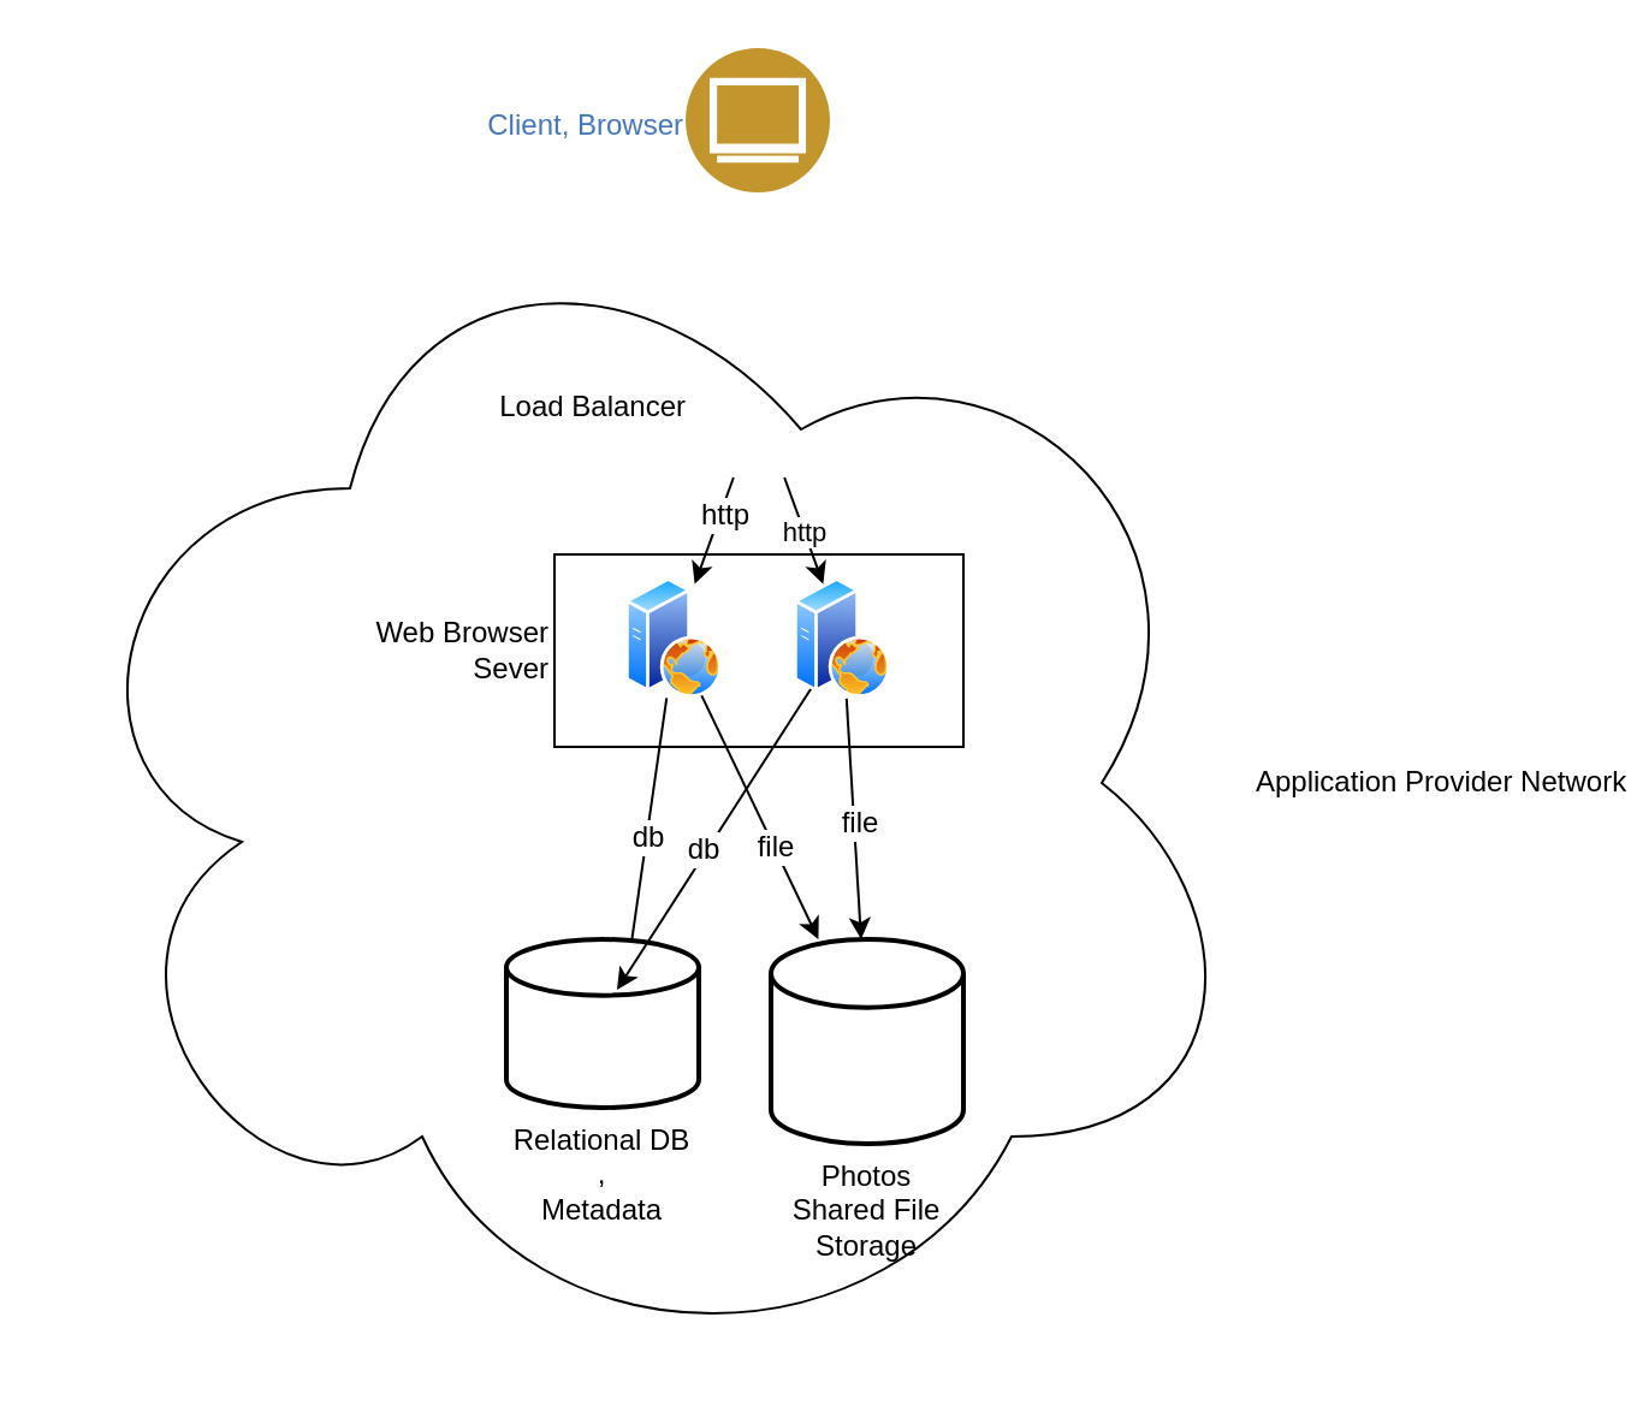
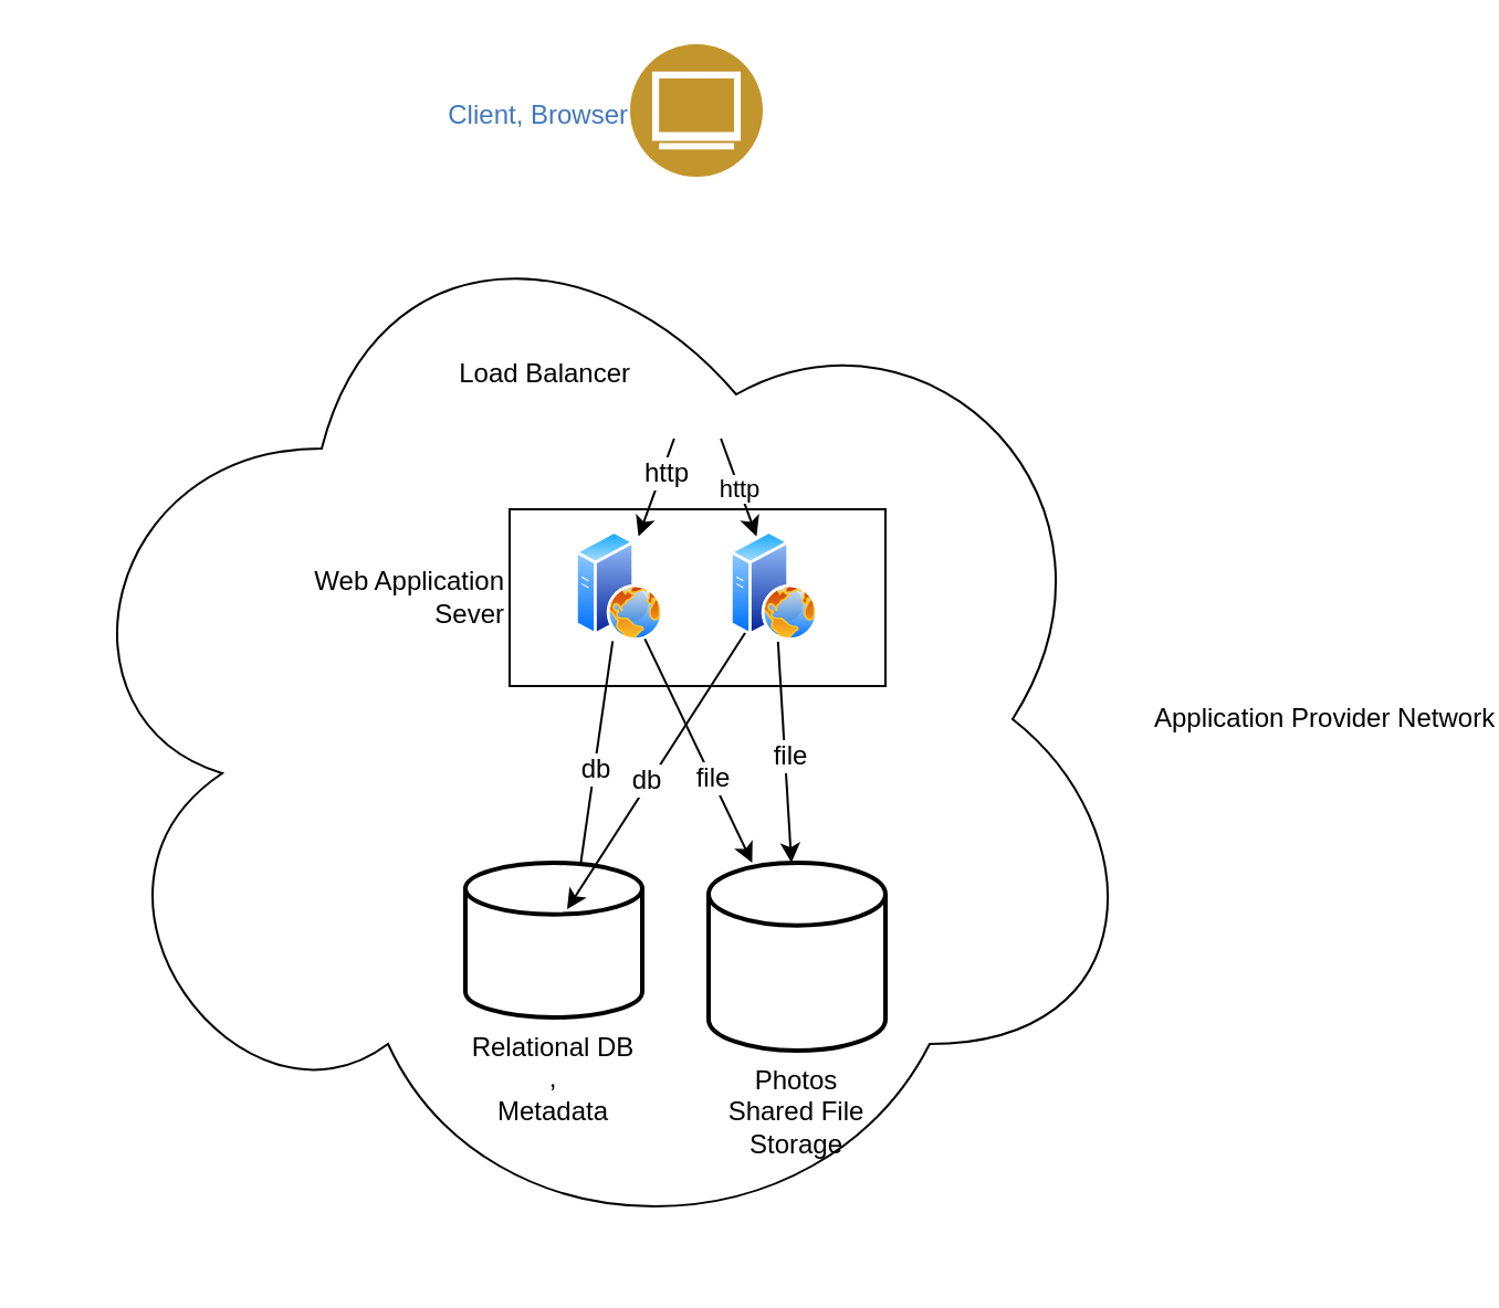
  <mxCell id="0" />
  <mxCell id="1" parent="0" />
  <mxCell id="2" value="Application Provider Network" style="ellipse;shape=cloud;whiteSpace=wrap;html=1;labelPosition=right;verticalLabelPosition=middle;align=left;verticalAlign=middle;" vertex="1" parent="1"><mxGeometry x="20" y="80" width="500" height="490" as="geometry" /></mxCell>
- <mxCell id="3" value="&lt;div&gt;Web Browser &lt;br&gt;&lt;/div&gt;&lt;div&gt;Sever&lt;/div&gt;" style="rounded=0;whiteSpace=wrap;html=1;labelPosition=left;verticalLabelPosition=middle;align=right;verticalAlign=middle;" vertex="1" parent="1"><mxGeometry x="230" y="230" width="170" height="80" as="geometry" /></mxCell>
+ <mxCell id="3" value="&lt;div&gt;Web Application &lt;br&gt;&lt;/div&gt;&lt;div&gt;Sever&lt;/div&gt;" style="rounded=0;whiteSpace=wrap;html=1;labelPosition=left;verticalLabelPosition=middle;align=right;verticalAlign=middle;" vertex="1" parent="1"><mxGeometry x="230" y="230" width="170" height="80" as="geometry" /></mxCell>
  <mxCell id="4" value="&lt;div&gt;Client, Browser&lt;/div&gt;" style="aspect=fixed;perimeter=ellipsePerimeter;html=1;align=right;shadow=0;dashed=0;fontColor=#4277BB;labelBackgroundColor=#ffffff;fontSize=12;spacingTop=3;image;image=img/lib/ibm/users/browser.svg;labelPosition=left;verticalLabelPosition=middle;verticalAlign=middle;" vertex="1" parent="1"><mxGeometry x="285" y="20" width="60" height="60" as="geometry" /></mxCell>
  <mxCell id="5" style="rounded=0;orthogonalLoop=1;jettySize=auto;html=1;entryX=0.613;entryY=0.314;entryDx=0;entryDy=0;entryPerimeter=0;" edge="1" parent="1" source="9" target="10"><mxGeometry relative="1" as="geometry" /></mxCell>
  <mxCell id="6" value="db" style="text;html=1;align=center;verticalAlign=middle;resizable=0;points=[];;labelBackgroundColor=#ffffff;" vertex="1" connectable="0" parent="5"><mxGeometry x="-0.061" relative="1" as="geometry"><mxPoint as="offset" /></mxGeometry></mxCell>
  <mxCell id="7" style="edgeStyle=none;rounded=0;orthogonalLoop=1;jettySize=auto;html=1;" edge="1" parent="1" source="9" target="20"><mxGeometry relative="1" as="geometry" /></mxCell>
  <mxCell id="8" value="file" style="text;html=1;align=center;verticalAlign=middle;resizable=0;points=[];;labelBackgroundColor=#ffffff;" vertex="1" connectable="0" parent="7"><mxGeometry x="0.248" relative="1" as="geometry"><mxPoint as="offset" /></mxGeometry></mxCell>
  <mxCell id="9" value="" style="aspect=fixed;perimeter=ellipsePerimeter;html=1;align=center;shadow=0;dashed=0;spacingTop=3;image;image=img/lib/active_directory/web_server.svg;" vertex="1" parent="1"><mxGeometry x="260" y="240" width="40" height="50" as="geometry" /></mxCell>
  <mxCell id="10" value="&lt;div&gt;Relational DB&lt;/div&gt;&lt;div&gt;,&lt;/div&gt;&lt;div&gt;Metadata&lt;br&gt;&lt;/div&gt;" style="strokeWidth=2;html=1;shape=mxgraph.flowchart.database;whiteSpace=wrap;labelPosition=center;verticalLabelPosition=bottom;align=center;verticalAlign=top;" vertex="1" parent="1"><mxGeometry x="210" y="390" width="80" height="70" as="geometry" /></mxCell>
  <mxCell id="11" style="rounded=0;orthogonalLoop=1;jettySize=auto;html=1;entryX=0.575;entryY=0.3;entryDx=0;entryDy=0;entryPerimeter=0;" edge="1" parent="1" source="15" target="10"><mxGeometry relative="1" as="geometry" /></mxCell>
  <mxCell id="12" value="db" style="text;html=1;align=center;verticalAlign=middle;resizable=0;points=[];;labelBackgroundColor=#ffffff;" vertex="1" connectable="0" parent="11"><mxGeometry x="0.082" y="-2" relative="1" as="geometry"><mxPoint y="1" as="offset" /></mxGeometry></mxCell>
  <mxCell id="13" style="edgeStyle=none;rounded=0;orthogonalLoop=1;jettySize=auto;html=1;" edge="1" parent="1" source="15" target="20"><mxGeometry relative="1" as="geometry" /></mxCell>
  <mxCell id="14" value="file" style="text;html=1;align=center;verticalAlign=middle;resizable=0;points=[];;labelBackgroundColor=#ffffff;" vertex="1" connectable="0" parent="13"><mxGeometry x="0.043" y="2" relative="1" as="geometry"><mxPoint as="offset" /></mxGeometry></mxCell>
  <mxCell id="15" value="" style="aspect=fixed;perimeter=ellipsePerimeter;html=1;align=center;shadow=0;dashed=0;spacingTop=3;image;image=img/lib/active_directory/web_server.svg;" vertex="1" parent="1"><mxGeometry x="330" y="240" width="40" height="50" as="geometry" /></mxCell>
  <mxCell id="16" style="rounded=0;orthogonalLoop=1;jettySize=auto;html=1;" edge="1" parent="1" source="19" target="9"><mxGeometry relative="1" as="geometry" /></mxCell>
  <mxCell id="17" value="http" style="text;html=1;align=center;verticalAlign=middle;resizable=0;points=[];;labelBackgroundColor=#ffffff;" vertex="1" connectable="0" parent="16"><mxGeometry x="-0.312" y="2" relative="1" as="geometry"><mxPoint as="offset" /></mxGeometry></mxCell>
  <mxCell id="18" value="http" style="edgeStyle=none;rounded=0;orthogonalLoop=1;jettySize=auto;html=1;" edge="1" parent="1" source="19" target="15"><mxGeometry relative="1" as="geometry" /></mxCell>
  <mxCell id="19" value="Load Balancer" style="shape=image;html=1;verticalAlign=middle;verticalLabelPosition=middle;labelBackgroundColor=#ffffff;imageAspect=0;aspect=fixed;image=https://cdn2.iconfinder.com/data/icons/amazon-aws-stencils/100/Compute__Networking_copy_Elastic_Load_Balancing-128.png;labelPosition=left;align=right;" vertex="1" parent="1"><mxGeometry x="286" y="140" width="58" height="58" as="geometry" /></mxCell>
  <mxCell id="20" value="&lt;div&gt;Photos&lt;/div&gt;&lt;div&gt;Shared File Storage&lt;/div&gt;" style="strokeWidth=2;html=1;shape=mxgraph.flowchart.database;whiteSpace=wrap;labelPosition=center;verticalLabelPosition=bottom;align=center;verticalAlign=top;" vertex="1" parent="1"><mxGeometry x="320" y="390" width="80" height="85" as="geometry" /></mxCell>
